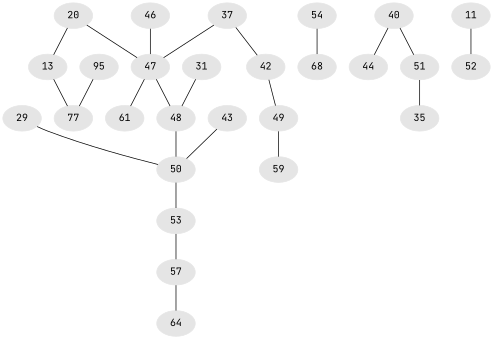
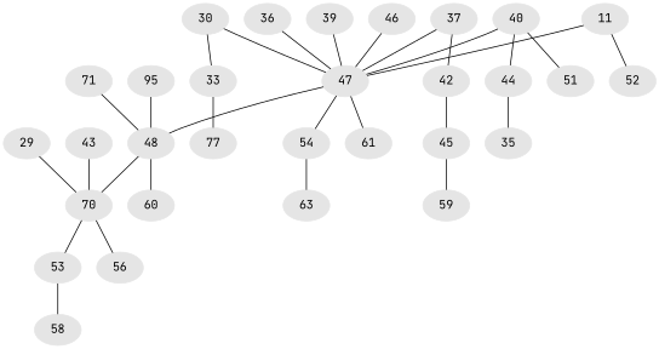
  graph {
    fontname="JetBrains Mono"
    node [color=gray90 fontname="JetBrains Mono" style=filled]
    edge [fontname="JetBrains Mono"]
-   50 [super="+14+26"]
+   50 [super="+14+26" label=70]
    53
+   56
    29
-   30 [label=20]
-   33 [label=13]
+   30
+   33
    47 [super="+1+7+13+25+27+35+28"]
    n8 [label=77]
    48 [super="+16+20"]
    54
    61
-   31
+   60
+   31 [label=71]
+   36
    37
    42
-   49
+   49 [label=45]
+   39
    40 [super="+38"]
    44
    51
    n22 [label=35]
    n23 [label=11 super="+17"]
    52
    59
    43
    n27 [label=95]
    46
-   63 [label=68]
-   58 [label=57]
-   64
+   63
+   58
    50 -- 53
+   50 -- 56
    53 -- 58
    29 -- 50
    30 -- 33
    30 -- 47
    33 -- n8
    47 -- 48
+   47 -- 54
    47 -- 61
    48 -- 50
+   48 -- 60
    54 -- 63
    31 -- 48
+   36 -- 47
    37 -- 47
    37 -- 42
    42 -- 49
    49 -- 59
+   39 -- 47
+   40 -- 47
    40 -- 44
    40 -- 51
-   51 -- n22
+   44 -- n22
+   n23 -- 47
    n23 -- 52
    43 -- 50
-   n27 -- n8
+   n27 -- 48
    46 -- 47
-   58 -- 64
  }
